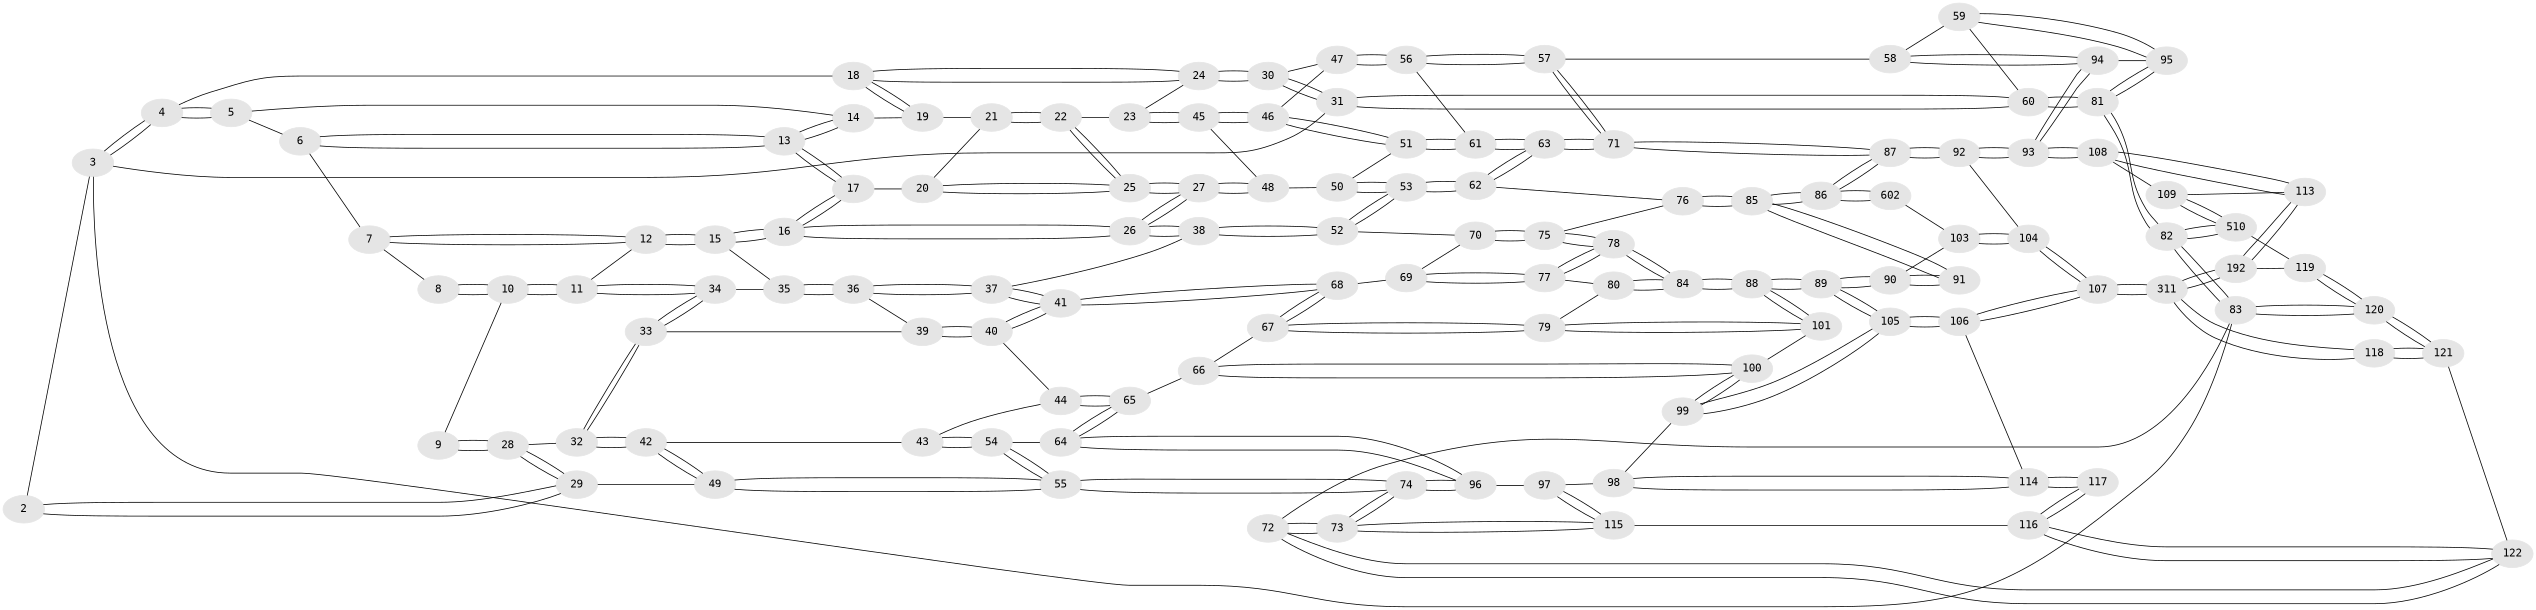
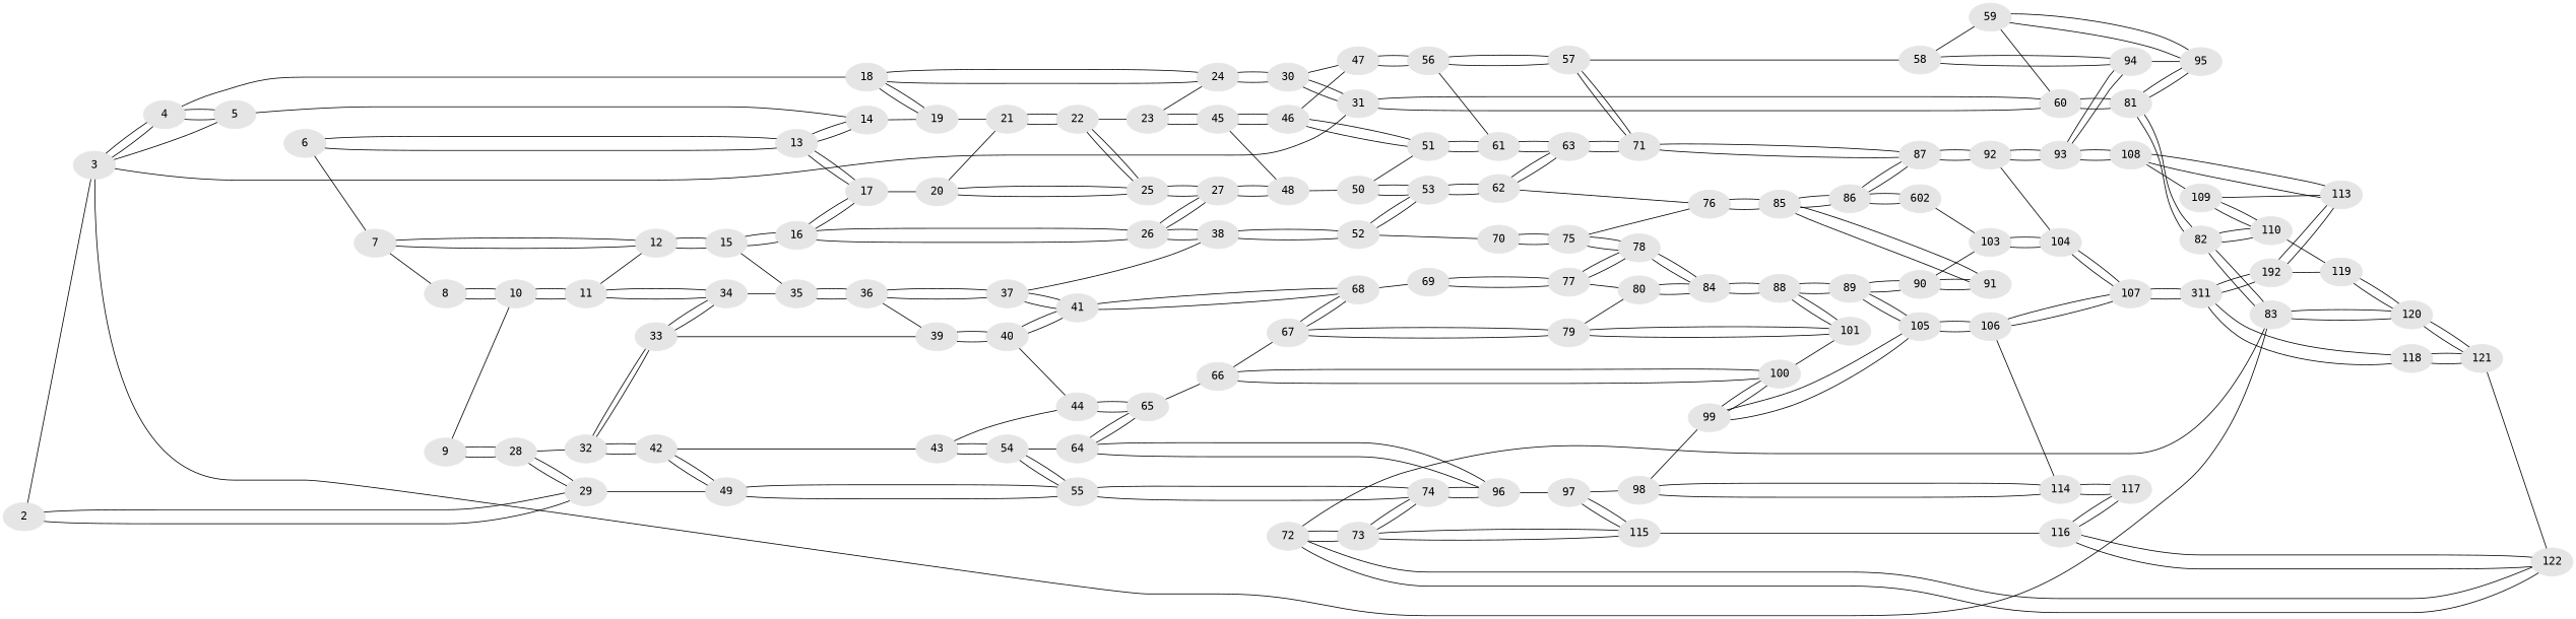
  graph {
    fontname="DejaVu Sans Mono"
    rankdir=LR
    node [color=gray90 fontname="DejaVu Sans Mono" style=filled]
    edge [fontname="DejaVu Sans Mono"]
    2
    3
    29
    9
    10
    28
    4
    31
    83
    49
    72
    73
    122
    5
    18
    60
    120
    6
    14
    19
    24
    7
    13
    8
    12
    17
    15
    11
    32
    34
    35
    16
    20
    21
    26
    36
    27
    38
    25
    30
    22
    23
    45
    48
    46
    47
    52
    50
    33
    42
    55
    56
    81
    39
    43
    40
    37
    41
    68
    53
    70
    44
    65
    69
    54
    64
    66
    51
    61
    57
    74
    62
    63
    75
    76
    96
    58
    71
    59
    94
    87
    95
    82
    85
    97
    67
    100
    79
    101
    80
    77
    78
    92
    115
    116
    84
    86
    91
    88
-   110 [label=510]
+   110
    119
    121
    89
    n104 [label=602]
    103
    93
    104
    90
    105
    106
    108
    107
    109
    113
    98
    99
    114
    117
    n119 [label=311]
    n120 [label=192]
    118
    2 -- 3
    2 -- 29
    2 -- 29
    3 -- 4
    3 -- 4
    3 -- 31
    3 -- 83
    29 -- 49
    9 -- 10
    9 -- 28
    9 -- 28
    10 -- 11
    10 -- 11
    28 -- 29
    28 -- 29
    28 -- 32
    4 -- 5
    4 -- 5
    4 -- 18
    31 -- 60
    31 -- 60
    83 -- 120
    83 -- 120
    49 -- 55
    49 -- 55
    72 -- 83
    72 -- 73
    72 -- 73
    72 -- 122
    72 -- 122
    73 -- 74
    73 -- 74
    73 -- 115
    73 -- 115
-   5 -- 6
+   5 -- 3
    5 -- 14
    18 -- 19
    18 -- 19
    18 -- 24
    18 -- 24
    60 -- 81
    60 -- 81
    120 -- 121
    120 -- 121
    6 -- 7
    6 -- 13
    6 -- 13
    14 -- 19
    19 -- 21
    24 -- 30
    24 -- 30
    7 -- 8
    7 -- 12
    7 -- 12
    13 -- 14
    13 -- 14
    13 -- 17
    13 -- 17
    8 -- 10
    8 -- 10
    12 -- 15
    12 -- 15
    17 -- 20
    15 -- 35
    15 -- 16
    15 -- 16
    11 -- 12
    11 -- 34
    11 -- 34
    32 -- 33
    32 -- 33
    32 -- 42
    32 -- 42
    34 -- 35
    35 -- 36
    35 -- 36
    16 -- 17
    16 -- 17
    16 -- 26
    16 -- 26
    20 -- 21
    20 -- 25
    20 -- 25
    21 -- 22
    21 -- 22
    26 -- 27
    26 -- 27
    26 -- 38
    26 -- 38
    36 -- 39
    36 -- 37
    36 -- 37
    27 -- 48
    27 -- 48
    38 -- 52
    38 -- 52
    25 -- 27
    25 -- 27
    30 -- 31
    30 -- 31
    30 -- 47
    22 -- 25
    22 -- 25
    22 -- 23
    23 -- 24
    23 -- 45
    23 -- 45
    45 -- 48
    45 -- 46
    45 -- 46
    48 -- 50
    46 -- 47
    46 -- 51
    46 -- 51
    47 -- 56
    47 -- 56
    52 -- 53
    52 -- 53
    52 -- 70
    50 -- 53
    50 -- 53
    50 -- 51
    33 -- 34
    33 -- 34
    33 -- 39
    42 -- 49
    42 -- 49
    42 -- 43
    55 -- 74
    55 -- 74
    56 -- 61
    56 -- 57
    56 -- 57
    81 -- 95
    81 -- 95
    81 -- 82
    81 -- 82
    39 -- 40
    39 -- 40
    43 -- 44
    43 -- 54
    43 -- 54
    40 -- 41
    40 -- 41
    40 -- 44
    37 -- 38
    37 -- 41
    37 -- 41
    41 -- 68
    41 -- 68
    68 -- 69
    53 -- 62
    53 -- 62
    70 -- 75
    70 -- 75
    44 -- 65
    44 -- 65
    65 -- 66
-   69 -- 70
    69 -- 77
    69 -- 77
    54 -- 55
    54 -- 55
    54 -- 64
    64 -- 65
    64 -- 65
    64 -- 96
    64 -- 96
    66 -- 67
    66 -- 100
    66 -- 100
    51 -- 61
    51 -- 61
    61 -- 63
    61 -- 63
    57 -- 58
    57 -- 71
    57 -- 71
    74 -- 96
    74 -- 96
    62 -- 63
    62 -- 63
    62 -- 76
    63 -- 71
    63 -- 71
    75 -- 76
    75 -- 78
    75 -- 78
    76 -- 85
    76 -- 85
    96 -- 97
    58 -- 59
    58 -- 94
    58 -- 94
    71 -- 87
    71 -- 87
    59 -- 60
    59 -- 95
    59 -- 95
    94 -- 95
    87 -- 92
    87 -- 92
    82 -- 83
    82 -- 83
    82 -- 110
    82 -- 110
    85 -- 86
    85 -- 86
    85 -- 91
    85 -- 91
    97 -- 115
    97 -- 115
    97 -- 98
    67 -- 68
    67 -- 68
    67 -- 79
    67 -- 79
    100 -- 101
    79 -- 101
    79 -- 101
    79 -- 80
    80 -- 84
    80 -- 84
    77 -- 80
    77 -- 78
    77 -- 78
    78 -- 84
    78 -- 84
    92 -- 93
    92 -- 93
    92 -- 104
    115 -- 116
    116 -- 122
    116 -- 122
    116 -- 117
    116 -- 117
    84 -- 88
    84 -- 88
    86 -- 87
    86 -- 87
    86 -- n104
    86 -- n104
    88 -- 101
    88 -- 101
    88 -- 89
    88 -- 89
    110 -- 119
    119 -- 120
    119 -- 120
    121 -- 122
    89 -- 90
    89 -- 90
    89 -- 105
    89 -- 105
    n104 -- 103
    103 -- 104
    103 -- 104
    93 -- 94
    93 -- 94
    93 -- 108
    93 -- 108
    104 -- 107
    104 -- 107
    90 -- 91
    90 -- 91
    90 -- 103
    105 -- 106
    105 -- 106
    106 -- 107
    106 -- 107
    106 -- 114
    108 -- 109
    108 -- 113
    108 -- 113
    107 -- n119
    107 -- n119
    109 -- 110
    109 -- 110
    109 -- 113
    98 -- 99
    98 -- 114
    98 -- 114
    99 -- 100
    99 -- 100
    99 -- 105
    99 -- 105
    114 -- 117
    114 -- 117
    n119 -- n120
    n119 -- n120
    n119 -- 118
    n119 -- 118
    n120 -- 119
    n120 -- 113
    n120 -- 113
    118 -- 121
    118 -- 121
  }
